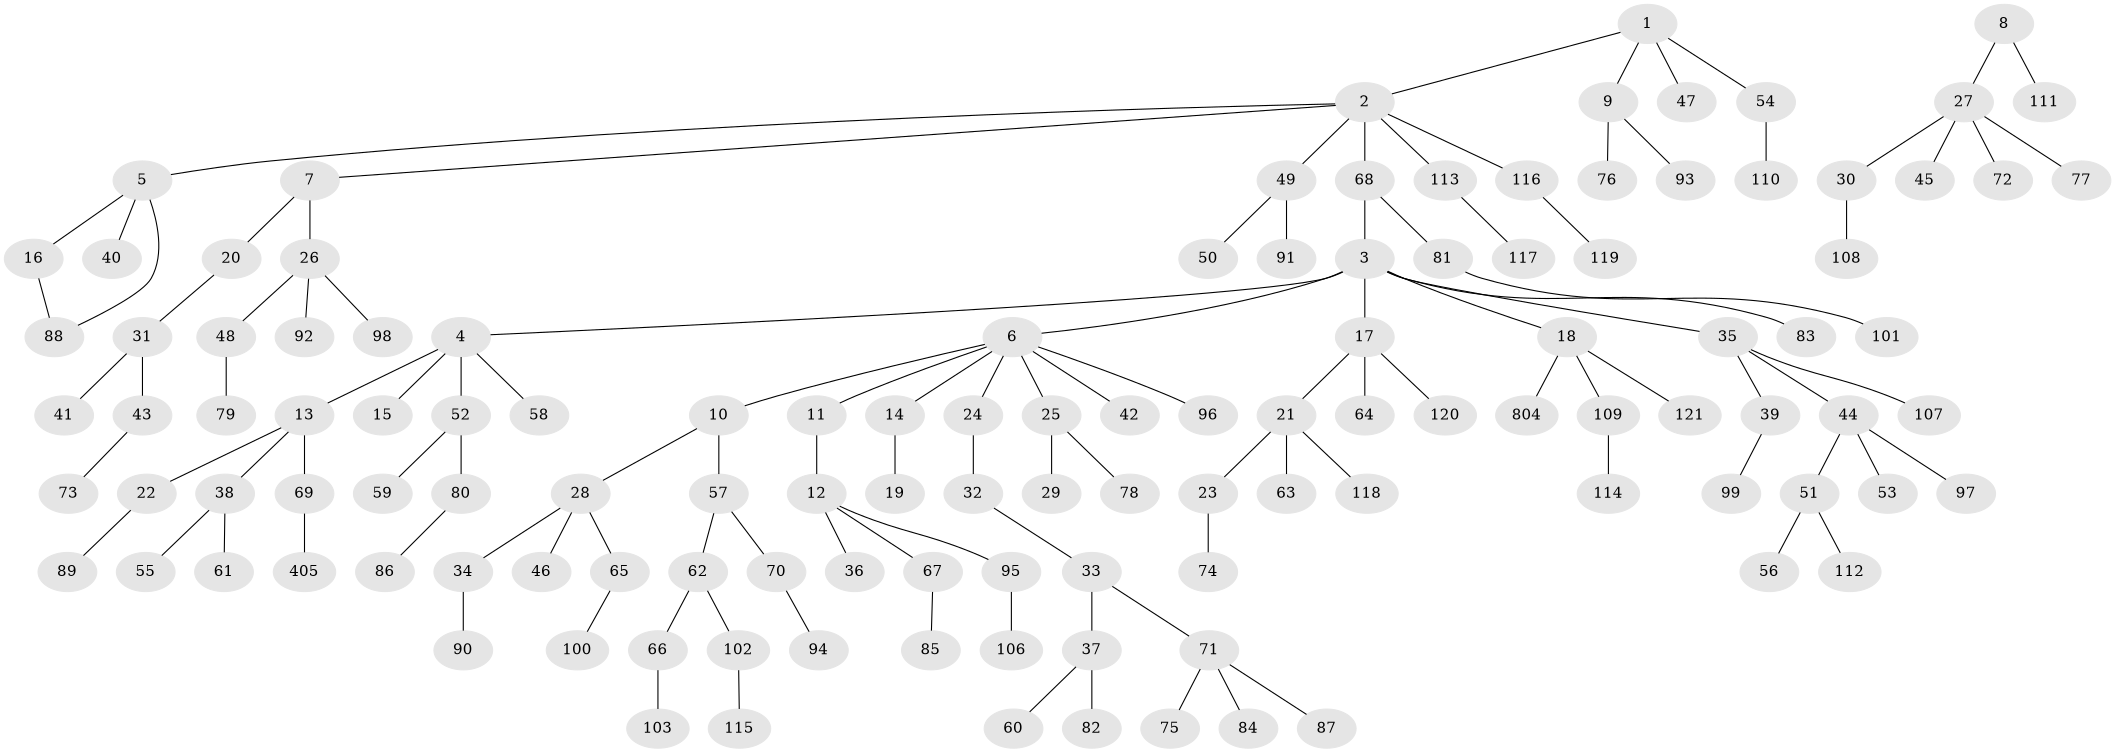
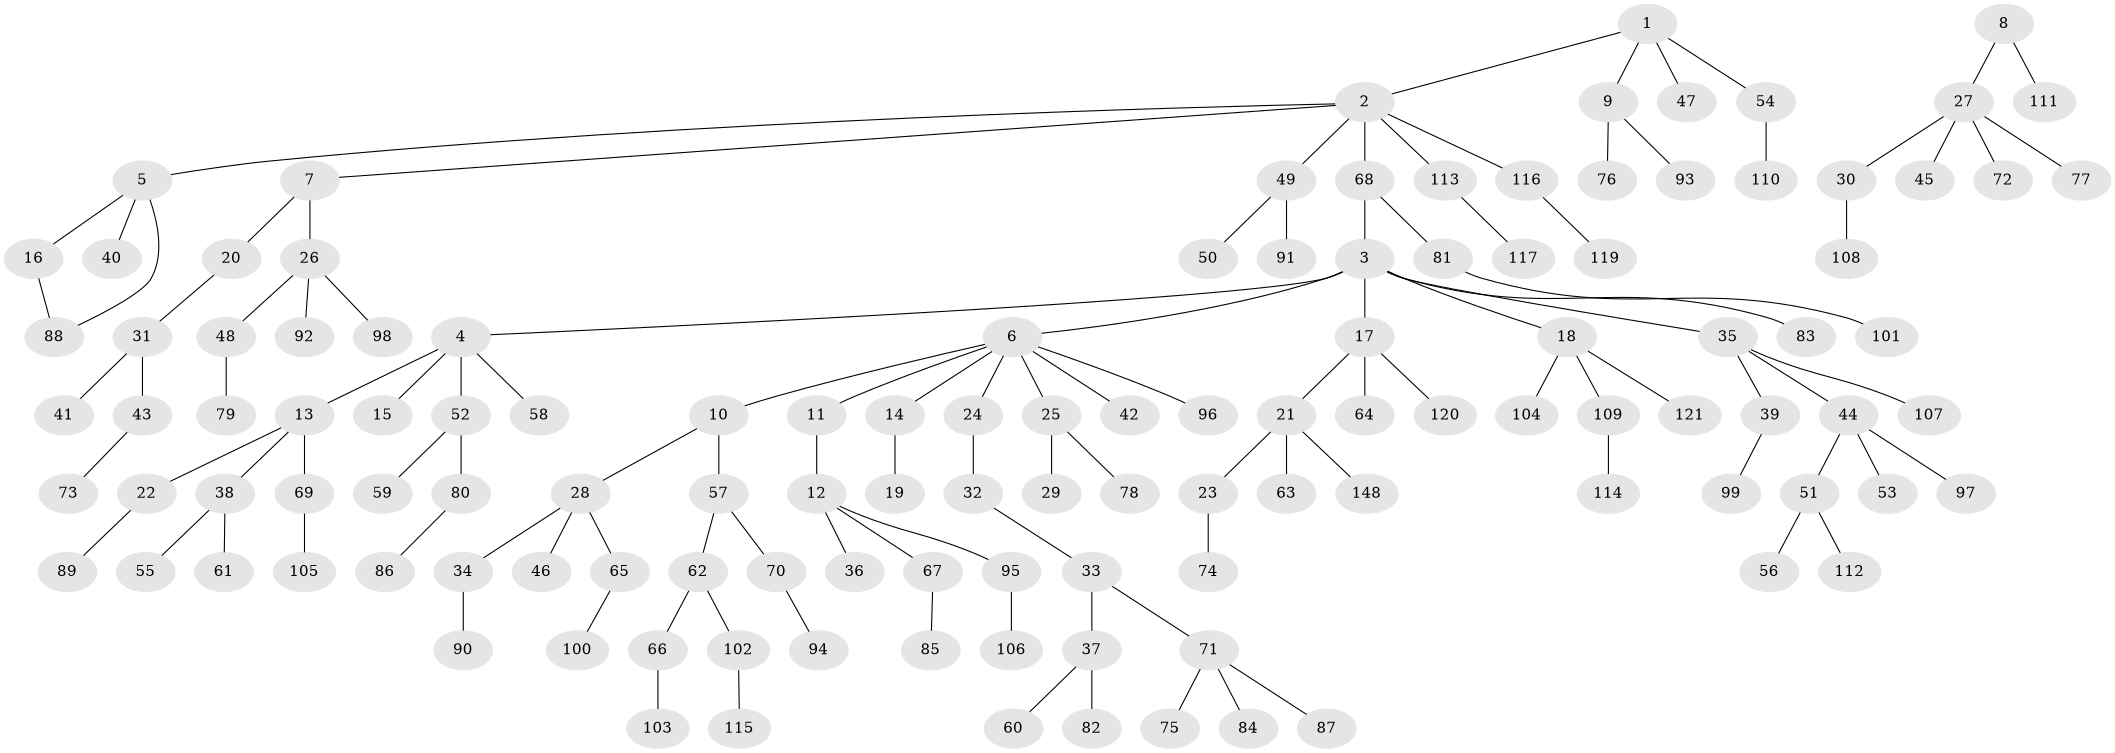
  graph {
    node [color=gray90 style=filled]
    1
    2
    9
    47
    54
    5
    7
    49
    68
    113
    116
    76
    93
    110
    3
    4
    6
    17
    18
    35
    83
    16
    40
    88
    20
    26
    50
    91
    81
    117
    119
    13
    15
    52
    58
    10
    11
    14
    24
    25
    42
    96
    21
    64
    120
-   104 [label=804]
+   104
    109
    121
    39
    44
    107
    22
    38
    69
    59
    80
    8
    27
    111
    28
    57
    12
    19
    32
    29
    78
    31
    48
    92
    98
    30
    45
    72
    77
    34
    46
    65
    62
    70
    36
    67
    95
    85
    106
    89
    55
    61
-   105 [label=405]
+   105
    23
    63
-   118
+   118 [label=148]
    114
    41
    43
    74
    33
    79
    108
    90
    100
    73
    37
    71
    60
    82
    75
    84
    87
    99
    51
    53
    97
    56
    112
    86
    66
    102
    94
    103
    115
    101
    1 -- 2
    1 -- 9
    1 -- 47
    1 -- 54
    2 -- 5
    2 -- 7
    2 -- 49
    2 -- 68
    2 -- 113
    2 -- 116
    9 -- 76
    9 -- 93
    54 -- 110
    5 -- 16
    5 -- 40
    5 -- 88
    7 -- 20
    7 -- 26
    49 -- 50
    49 -- 91
    68 -- 3
    68 -- 81
    113 -- 117
    116 -- 119
    3 -- 4
    3 -- 6
    3 -- 17
    3 -- 18
    3 -- 35
    3 -- 83
    4 -- 13
    4 -- 15
    4 -- 52
    4 -- 58
    6 -- 10
    6 -- 11
    6 -- 14
    6 -- 24
    6 -- 25
    6 -- 42
    6 -- 96
    17 -- 21
    17 -- 64
    17 -- 120
    18 -- 104
    18 -- 109
    18 -- 121
    35 -- 39
    35 -- 44
    35 -- 107
    16 -- 88
    20 -- 31
    26 -- 48
    26 -- 92
    26 -- 98
    81 -- 101
    13 -- 22
    13 -- 38
    13 -- 69
    52 -- 59
    52 -- 80
    10 -- 28
    10 -- 57
    11 -- 12
    14 -- 19
    24 -- 32
    25 -- 29
    25 -- 78
    21 -- 23
    21 -- 63
    21 -- 118
    109 -- 114
    39 -- 99
    44 -- 51
    44 -- 53
    44 -- 97
    22 -- 89
    38 -- 55
    38 -- 61
    69 -- 105
    80 -- 86
    8 -- 27
    8 -- 111
    27 -- 30
    27 -- 45
    27 -- 72
    27 -- 77
    28 -- 34
    28 -- 46
    28 -- 65
    57 -- 62
    57 -- 70
    12 -- 36
    12 -- 67
    12 -- 95
    32 -- 33
    31 -- 41
    31 -- 43
    48 -- 79
    30 -- 108
    34 -- 90
    65 -- 100
    62 -- 66
    62 -- 102
    70 -- 94
    67 -- 85
    95 -- 106
    23 -- 74
    43 -- 73
    33 -- 37
    33 -- 71
    37 -- 60
    37 -- 82
    71 -- 75
    71 -- 84
    71 -- 87
    51 -- 56
    51 -- 112
    66 -- 103
    102 -- 115
  }
